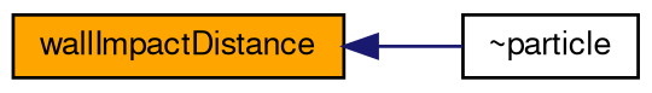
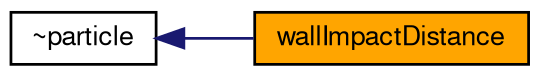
  digraph {
    rankdir=LR
    node [color=black fontname=FreeSans fontsize=10 shape=record style=filled]
    n1 [fillcolor=orange fontcolor=black height=0.2 label=wallImpactDistance width=0.4]
    n2 [height=0.2 label="~particle" width=0.4 fillcolor=white]
-   n1 -> n2 [color=midnightblue dir=back fontname=FreeSans fontsize=10 labelfontname=FreeSans labelfontsize=10 style=solid]
+   n2 -> n1 [color=midnightblue dir=back fontname=FreeSans fontsize=10 labelfontname=FreeSans labelfontsize=10 style=solid]
  }
